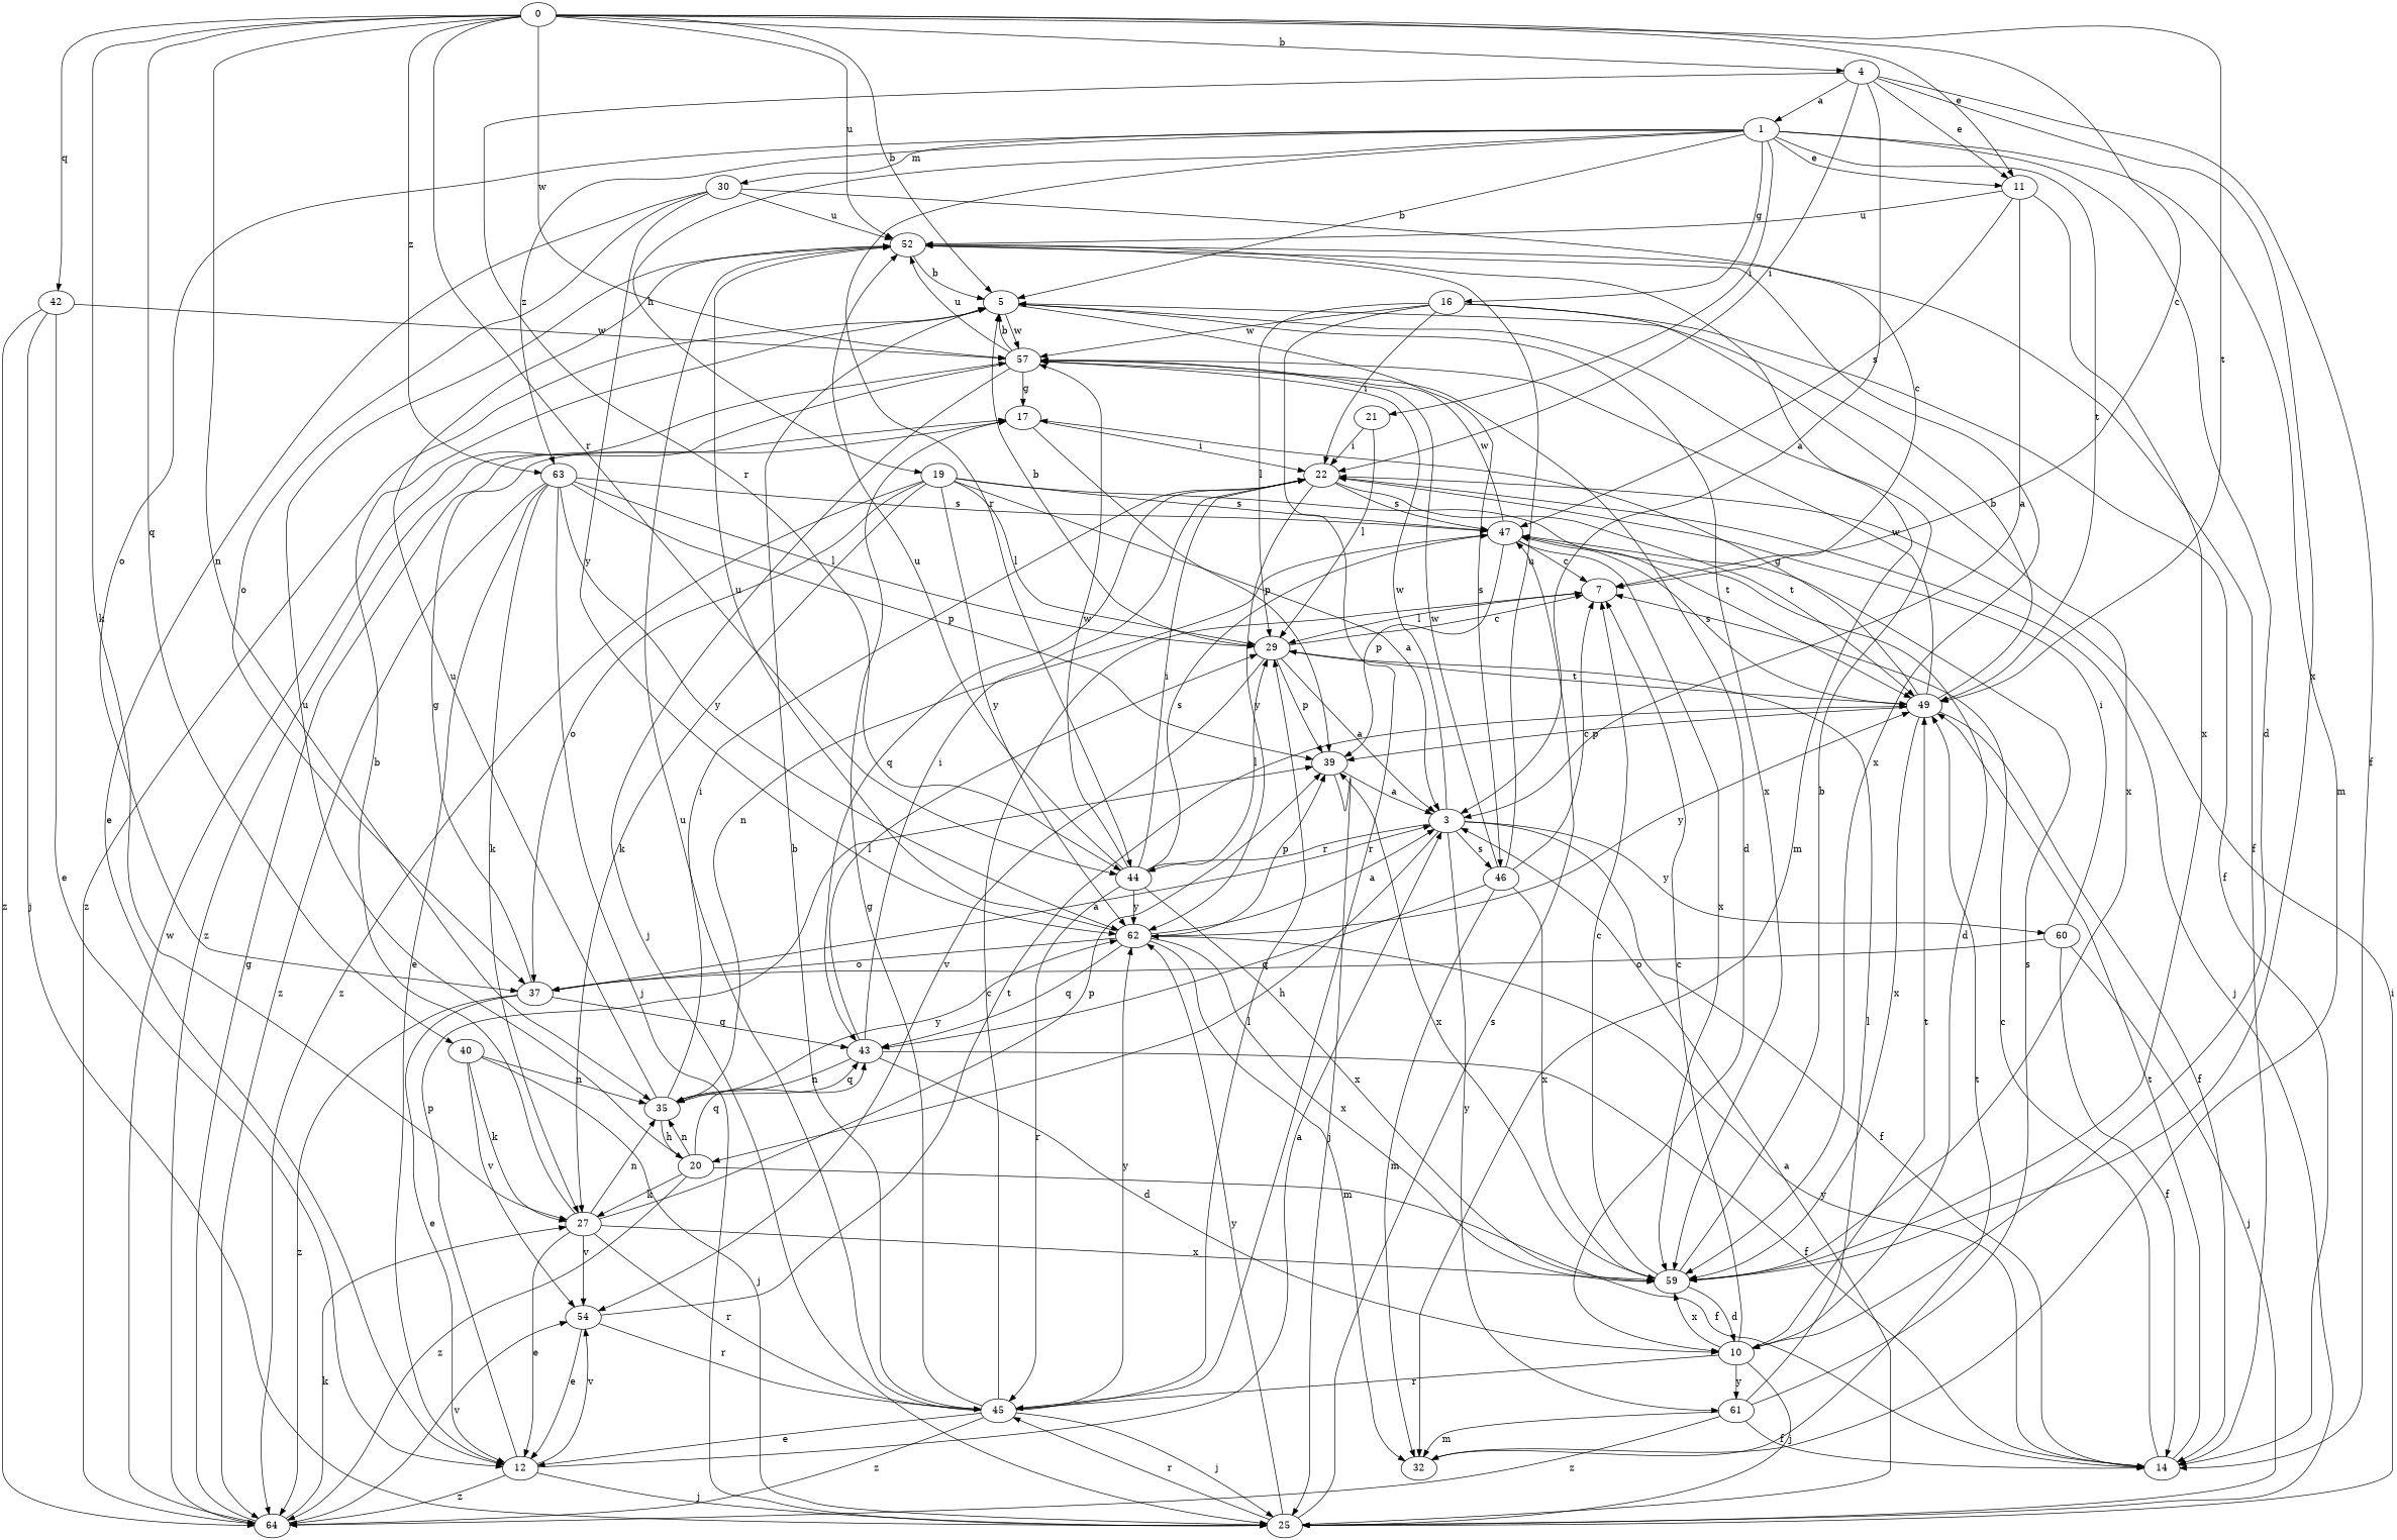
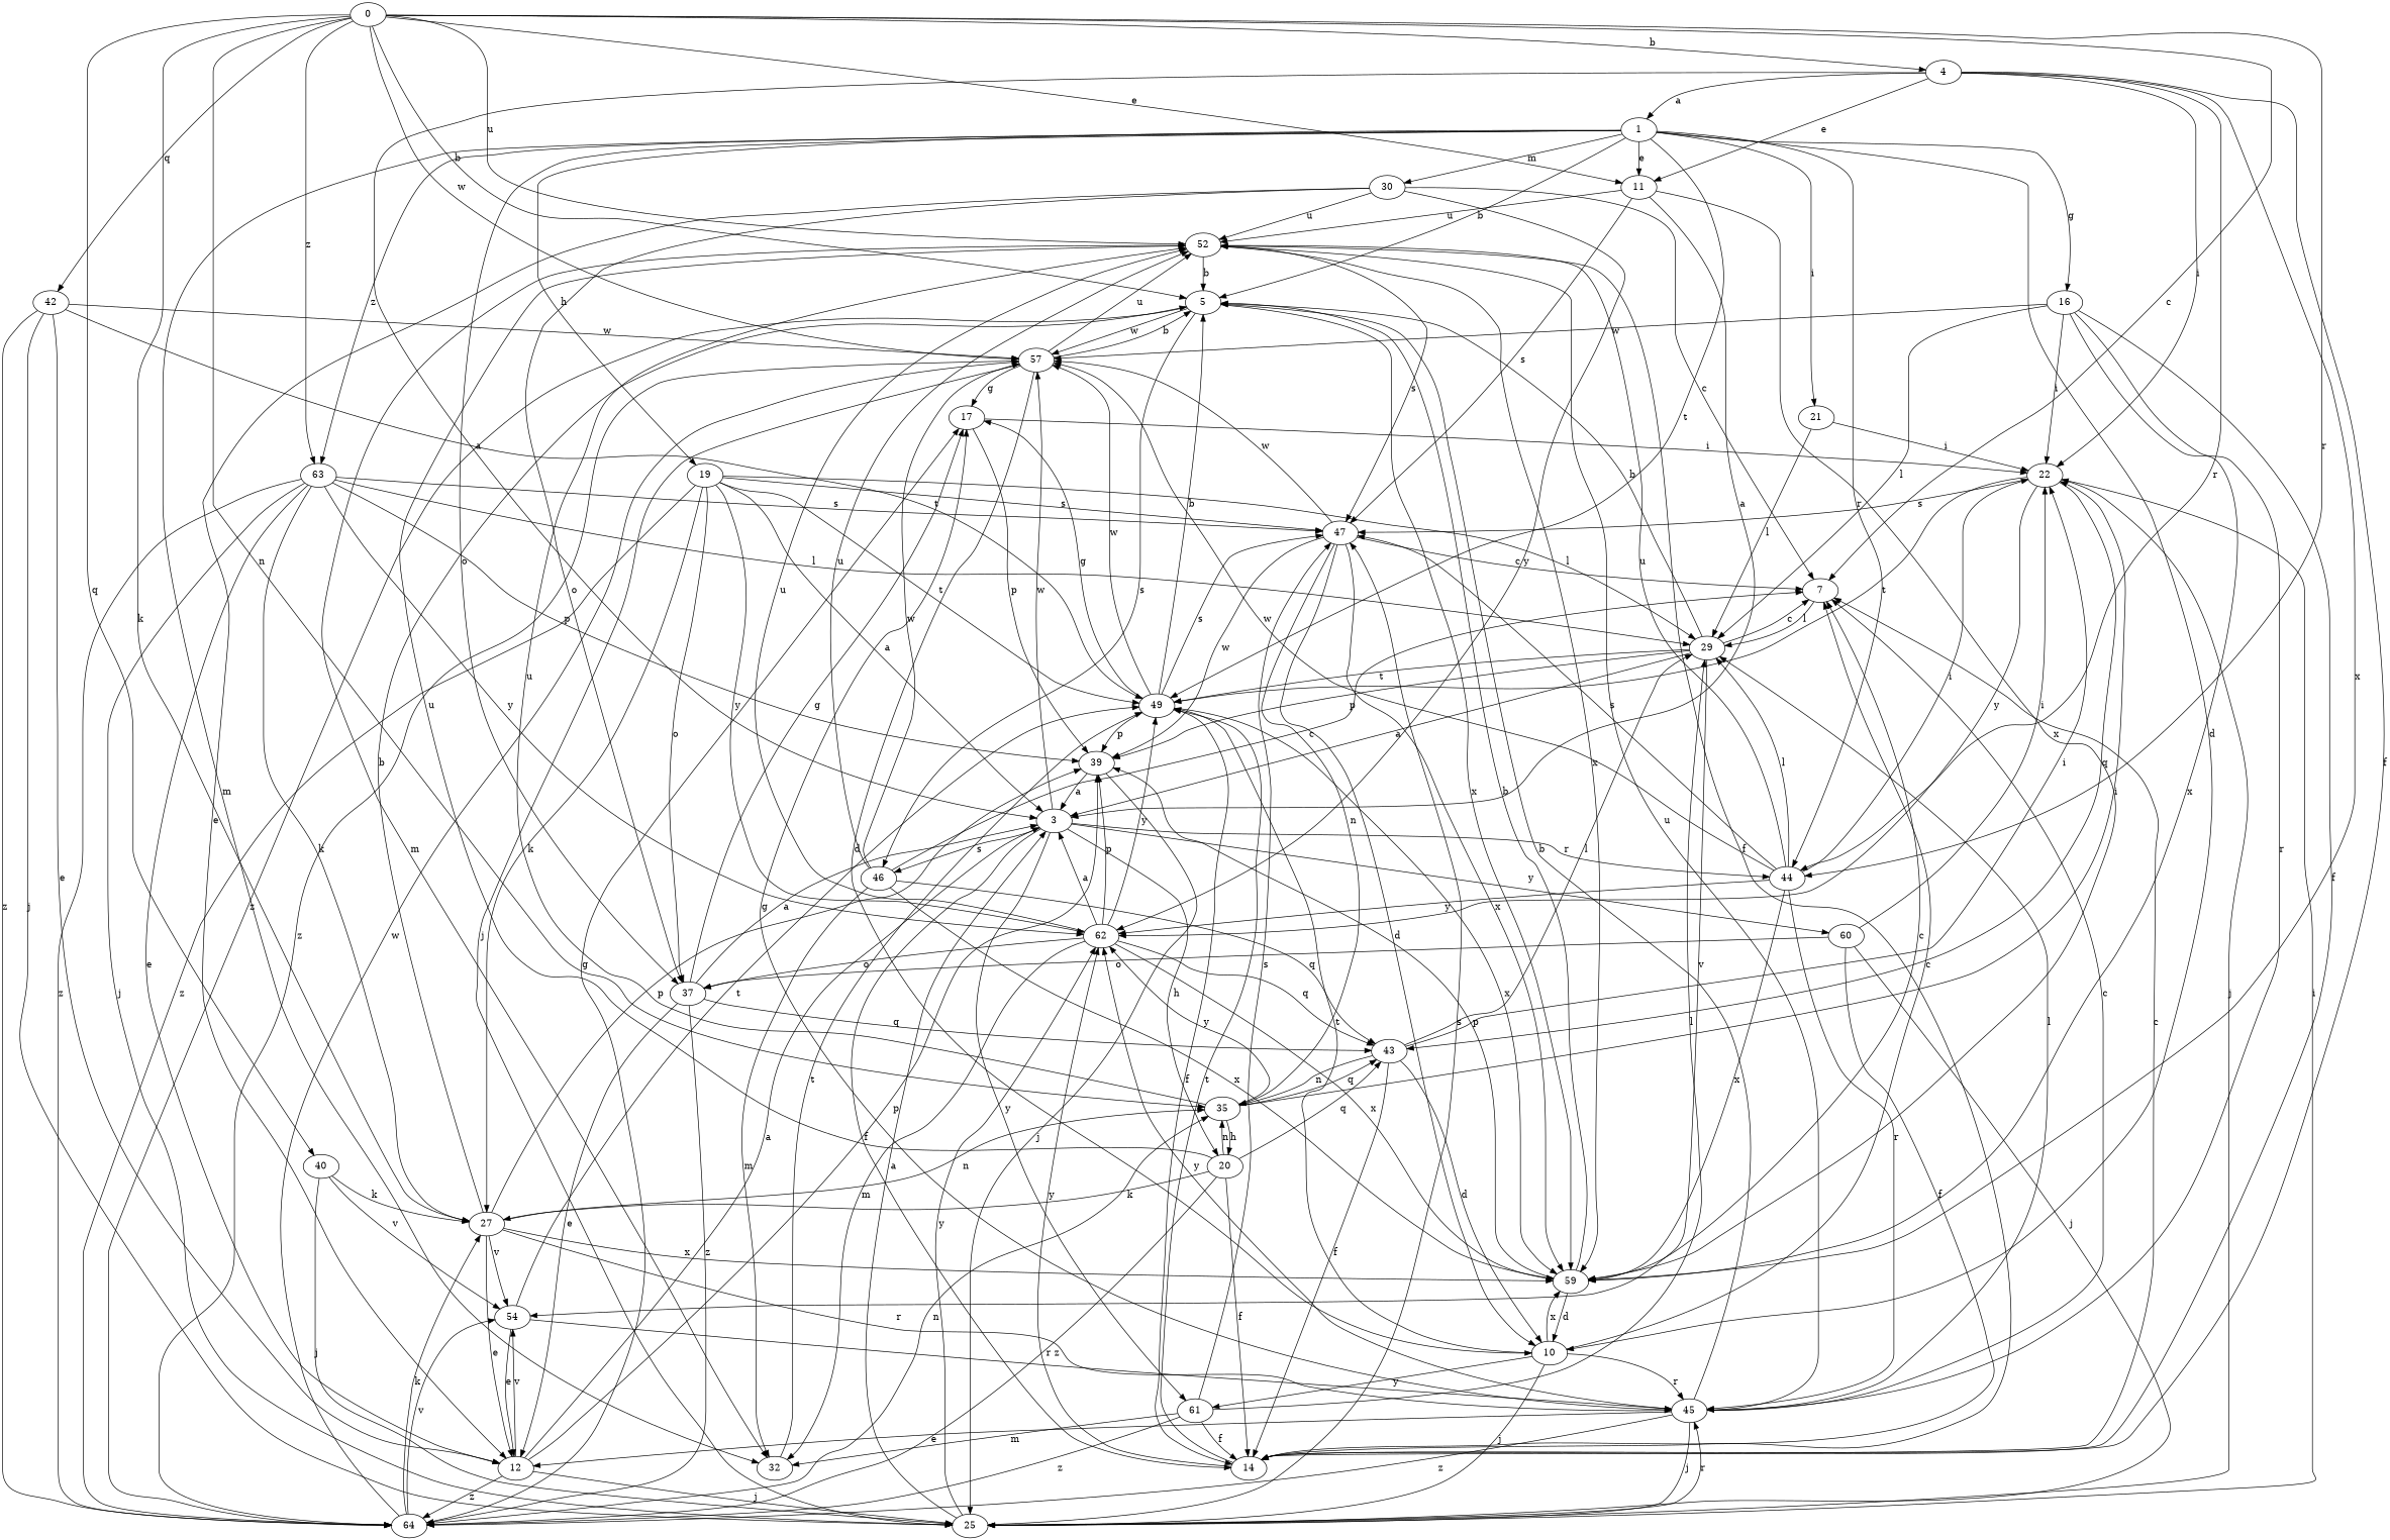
  strict digraph {
    0
    4
    5
    7
    11
    27
    35
    40
    42
    44
    52
    57
    63
    1
    3
    14
    22
    59
    46
    64
    29
    47
    45
    12
    39
    54
    20
    62
    43
    25
    49
    32
    10
    17
    16
    19
    21
    30
    37
    61
    60
    0 -> 4 [label=b]
    0 -> 5 [label=b]
    0 -> 7 [label=c]
    0 -> 11 [label=e]
    0 -> 27 [label=k]
    0 -> 35 [label=n]
    0 -> 40 [label=q]
    0 -> 42 [label=q]
    0 -> 44 [label=r]
    0 -> 52 [label=u]
    0 -> 57 [label=w]
    0 -> 63 [label=z]
    4 -> 11 [label=e]
    4 -> 44 [label=r]
    4 -> 1 [label=a]
    4 -> 3 [label=a]
    4 -> 14 [label=f]
    4 -> 22 [label=i]
    4 -> 59 [label=x]
    5 -> 57 [label=w]
    5 -> 59 [label=x]
    5 -> 46 [label=s]
    5 -> 64 [label=z]
    7 -> 29 [label=l]
    11 -> 52 [label=u]
    11 -> 3 [label=a]
    11 -> 59 [label=x]
    11 -> 47 [label=s]
    27 -> 5 [label=b]
    27 -> 35 [label=n]
    27 -> 59 [label=x]
    27 -> 45 [label=r]
    27 -> 12 [label=e]
    27 -> 39 [label=p]
    27 -> 54 [label=v]
    35 -> 52 [label=u]
    35 -> 22 [label=i]
    35 -> 20 [label=h]
    35 -> 62 [label=y]
    35 -> 43 [label=q]
    40 -> 27 [label=k]
-   40 -> 35 [label=n]
+   64 -> 35 [label=n]
    40 -> 54 [label=v]
    40 -> 25 [label=j]
    42 -> 57 [label=w]
    42 -> 64 [label=z]
    42 -> 12 [label=e]
    42 -> 25 [label=j]
-   0 -> 49 [label=t]
+   42 -> 49 [label=t]
    44 -> 52 [label=u]
    44 -> 57 [label=w]
    44 -> 22 [label=i]
    44 -> 59 [label=x]
    44 -> 29 [label=l]
    44 -> 47 [label=s]
    44 -> 45 [label=r]
    44 -> 62 [label=y]
    52 -> 5 [label=b]
    52 -> 14 [label=f]
    52 -> 59 [label=x]
+   52 -> 47 [label=s]
    52 -> 32 [label=m]
    57 -> 5 [label=b]
    57 -> 52 [label=u]
    57 -> 64 [label=z]
    57 -> 25 [label=j]
    57 -> 10 [label=d]
    57 -> 17 [label=g]
    63 -> 27 [label=k]
    63 -> 64 [label=z]
    63 -> 29 [label=l]
    63 -> 47 [label=s]
    63 -> 12 [label=e]
    63 -> 39 [label=p]
    63 -> 62 [label=y]
    63 -> 25 [label=j]
    1 -> 5 [label=b]
    1 -> 11 [label=e]
    1 -> 44 [label=r]
    1 -> 63 [label=z]
    1 -> 49 [label=t]
    1 -> 32 [label=m]
    1 -> 10 [label=d]
    1 -> 16 [label=g]
    1 -> 19 [label=h]
    1 -> 21 [label=i]
    1 -> 30 [label=m]
    1 -> 37 [label=o]
    3 -> 44 [label=r]
    3 -> 57 [label=w]
    3 -> 14 [label=f]
    3 -> 46 [label=s]
    3 -> 20 [label=h]
    3 -> 61 [label=y]
    3 -> 60 [label=y]
    14 -> 7 [label=c]
    14 -> 62 [label=y]
    14 -> 49 [label=t]
    22 -> 47 [label=s]
    22 -> 62 [label=y]
    22 -> 43 [label=q]
    22 -> 25 [label=j]
    22 -> 49 [label=t]
    59 -> 5 [label=b]
    59 -> 7 [label=c]
-   59 -> 39 [label=x]
+   59 -> 39 [label=p]
    59 -> 10 [label=d]
    46 -> 7 [label=c]
    46 -> 52 [label=u]
    46 -> 57 [label=w]
    46 -> 59 [label=x]
    46 -> 43 [label=q]
    46 -> 32 [label=m]
    64 -> 27 [label=k]
    64 -> 57 [label=w]
    64 -> 54 [label=v]
    64 -> 17 [label=g]
    29 -> 5 [label=b]
    29 -> 7 [label=c]
    29 -> 3 [label=a]
    29 -> 39 [label=p]
    29 -> 54 [label=v]
    29 -> 49 [label=t]
    47 -> 7 [label=c]
    47 -> 35 [label=n]
    47 -> 57 [label=w]
    47 -> 59 [label=x]
-   47 -> 39 [label=p]
+   47 -> 39 [label=w]
    47 -> 10 [label=d]
    45 -> 5 [label=b]
    45 -> 7 [label=c]
    45 -> 52 [label=u]
    45 -> 64 [label=z]
    45 -> 29 [label=l]
    45 -> 12 [label=e]
    45 -> 62 [label=y]
    45 -> 25 [label=j]
    45 -> 17 [label=g]
    12 -> 3 [label=a]
    12 -> 64 [label=z]
    12 -> 39 [label=p]
    12 -> 54 [label=v]
    12 -> 25 [label=j]
    39 -> 3 [label=a]
    39 -> 25 [label=j]
    54 -> 45 [label=r]
    54 -> 12 [label=e]
    54 -> 49 [label=t]
    20 -> 27 [label=k]
    20 -> 35 [label=n]
    20 -> 52 [label=u]
    20 -> 14 [label=f]
    20 -> 64 [label=z]
    20 -> 43 [label=q]
    62 -> 52 [label=u]
    62 -> 3 [label=a]
    62 -> 59 [label=x]
    62 -> 39 [label=p]
    62 -> 43 [label=q]
    62 -> 49 [label=y]
    62 -> 32 [label=m]
    62 -> 37 [label=o]
    43 -> 35 [label=n]
    43 -> 14 [label=f]
    43 -> 22 [label=i]
    43 -> 29 [label=l]
    43 -> 10 [label=d]
    25 -> 3 [label=a]
    25 -> 22 [label=i]
    25 -> 47 [label=s]
    25 -> 45 [label=r]
    25 -> 62 [label=y]
    49 -> 5 [label=b]
    49 -> 57 [label=w]
    49 -> 14 [label=f]
    49 -> 59 [label=x]
    49 -> 47 [label=s]
    49 -> 39 [label=p]
    49 -> 17 [label=g]
    32 -> 49 [label=t]
    10 -> 7 [label=c]
    10 -> 59 [label=x]
    10 -> 45 [label=r]
    10 -> 25 [label=j]
    10 -> 49 [label=t]
    10 -> 61 [label=y]
    17 -> 22 [label=i]
    17 -> 39 [label=p]
    16 -> 57 [label=w]
    16 -> 14 [label=f]
    16 -> 22 [label=i]
    16 -> 59 [label=x]
    16 -> 29 [label=l]
    16 -> 45 [label=r]
    19 -> 27 [label=k]
    19 -> 3 [label=a]
    19 -> 64 [label=z]
    19 -> 29 [label=l]
    19 -> 47 [label=s]
    19 -> 62 [label=y]
    19 -> 49 [label=t]
    19 -> 37 [label=o]
    21 -> 22 [label=i]
    21 -> 29 [label=l]
    30 -> 7 [label=c]
    30 -> 52 [label=u]
    30 -> 12 [label=e]
    30 -> 62 [label=y]
    30 -> 37 [label=o]
    37 -> 3 [label=a]
    37 -> 64 [label=z]
    37 -> 12 [label=e]
    37 -> 43 [label=q]
    37 -> 17 [label=g]
    61 -> 14 [label=f]
    61 -> 64 [label=z]
    61 -> 29 [label=l]
    61 -> 47 [label=s]
    61 -> 32 [label=m]
    60 -> 14 [label=f]
    60 -> 22 [label=i]
    60 -> 25 [label=j]
    60 -> 37 [label=o]
  }
